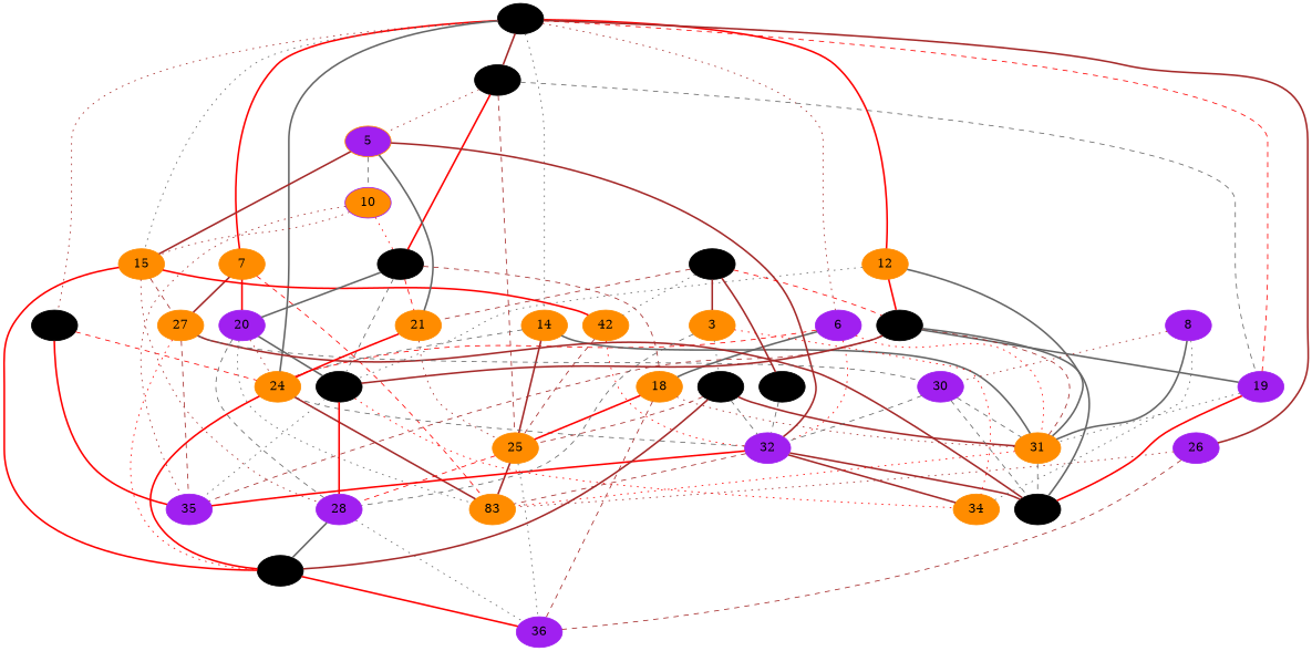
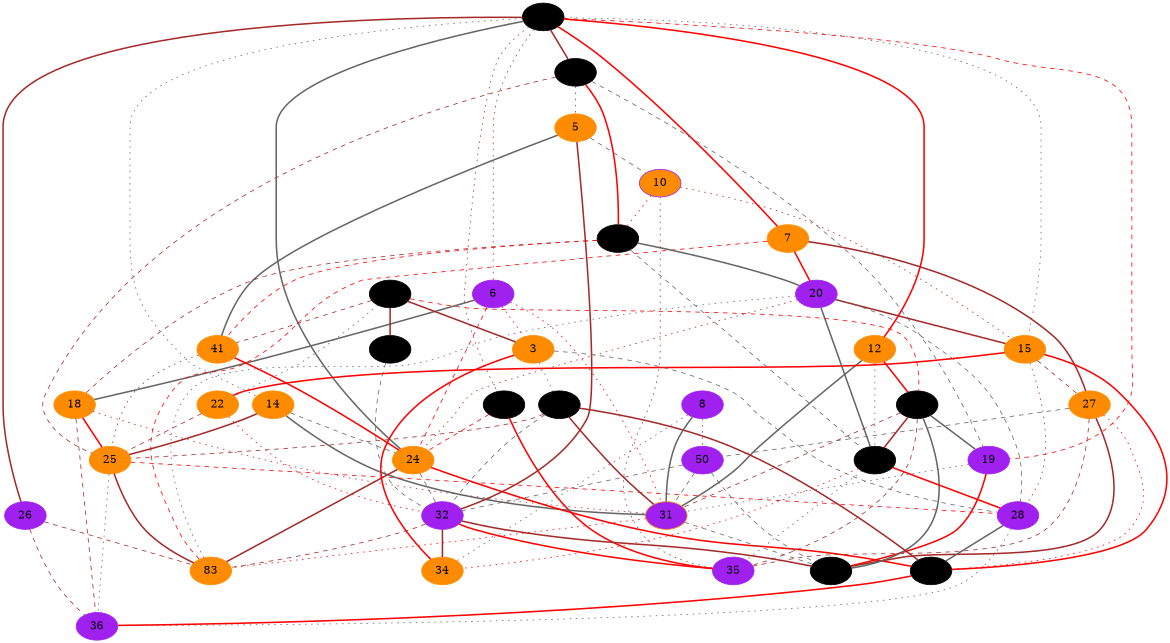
  graph {
    node [color=darkorange style=filled]
    edge [color=brown style=bold weight=1.0]
    1 [color=black]
    4 [color=black]
    6 [color=purple]
    7
    9 [color=black]
    12
    14
    15
    19 [color=purple]
    24
    26 [color=purple]
-   5 [fillcolor=purple]
+   5
    16 [color=black]
    25
    32 [color=purple]
    18
-   31
+   31 [fillcolor=purple]
    20 [color=purple]
    27
    n20 [label=83]
    35 [color=purple]
    17 [color=black]
    23 [color=black]
-   22 [label=42]
+   22
    28 [color=purple]
    29 [color=black]
    37 [color=black]
    36 [color=purple]
    2 [color=black]
    3
    13 [color=black]
-   21
+   21 [label=41]
    11 [color=black]
    34
    10 [color=purple fillcolor=darkorange]
-   30 [color=purple]
+   30 [color=purple label=50]
    8 [color=purple]
    1 -- 4
    1 -- 6 [style=dotted]
    1 -- 7 [color=red]
    1 -- 9 [style=dotted]
    1 -- 12 [color=red]
    1 -- 14 [color=gray40 style=dotted]
    1 -- 15 [color=gray40 style=dotted]
    1 -- 19 [color=red style=dashed]
    1 -- 24 [color=gray40]
    1 -- 26
    4 -- 19 [color=gray40 style=dashed]
    4 -- 5 [style=dotted]
    4 -- 16 [color=red]
    4 -- 25 [style=dashed]
    6 -- 24 [color=red style=dashed]
-   6 -- 32 [color=red style=dotted]
+   6 -- 3 [color=red style=dotted]
    6 -- 18 [color=gray40]
    6 -- 31 [color=red style=dotted]
    7 -- 20 [color=red]
    7 -- 27
    7 -- n20 [color=red style=dashed]
    9 -- 24 [color=red style=dashed]
    9 -- 35 [color=red]
    12 -- 31 [color=gray40]
    12 -- 17 [color=red]
    12 -- 23 [color=gray40 style=dotted]
    14 -- 24 [color=gray40 style=dashed]
    14 -- 25
    14 -- 31 [color=gray40]
    15 -- 27 [style=dashed]
    15 -- 22 [color=red]
    15 -- 28 [style=dotted]
    15 -- 29 [color=red]
    19 -- 31 [color=gray40 style=dotted]
    19 -- 37 [color=red]
    24 -- 32 [color=gray40 style=dashed weight=2.0]
    24 -- n20
    24 -- 29 [color=red]
-   26 -- n20 [style=dotted]
+   26 -- n20 [style=dashed]
    26 -- 36 [style=dashed]
-   5 -- 15
+   20 -- 15
    5 -- 32
    5 -- 21 [color=gray40]
    5 -- 10 [color=gray40 style=dashed]
    16 -- 18 [style=dashed]
    16 -- 20 [color=gray40]
    16 -- 23 [color=gray40 style=dashed]
    16 -- 21 [color=red style=dashed weight=2.0]
    25 -- n20
    25 -- 28 [color=red style=dashed]
    25 -- 36 [color=gray40 style=dotted]
    32 -- n20 [style=dashed]
    32 -- 35 [color=red]
    32 -- 37
    32 -- 34
    18 -- 25 [color=red]
    18 -- 31 [style=dotted]
    18 -- 36 [style=dashed]
    31 -- n20 [color=red style=dotted]
    31 -- 37 [color=gray40 style=dashed]
    20 -- 24 [style=dotted]
    20 -- n20 [color=gray40 style=dotted]
    20 -- 23 [color=gray40]
    20 -- 28 [color=gray40 style=dashed]
    27 -- 35 [style=dashed]
    27 -- 29 [color=red style=dotted]
    27 -- 37
    27 -- 30 [color=gray40 style=dashed]
    17 -- 19 [color=gray40]
    17 -- 31 [style=dashed weight=2.0]
    17 -- 35 [style=dashed]
    17 -- 23
    17 -- 37 [color=gray40]
    23 -- 35 [color=gray40 style=dotted]
    23 -- 28 [color=red]
    23 -- 34 [color=red style=dotted]
    22 -- 25 [style=dashed]
    22 -- 32 [color=red style=dotted]
    28 -- 29 [color=gray40]
    28 -- 36 [color=gray40 style=dotted]
    29 -- 36 [color=red]
    2 -- 17 [color=red style=dashed weight=2.0]
    2 -- 22 [color=gray40 style=dotted weight=2.0]
    2 -- 3
    2 -- 13
    2 -- 21 [style=dashed]
    3 -- 28 [color=gray40 style=dashed]
    3 -- 11 [color=gray40 style=dotted]
-   3 -- 34 [color=red style=dotted weight=2.0]
+   3 -- 34 [color=red weight=2.0]
    13 -- 32 [color=gray40 style=dashed]
    21 -- 24 [color=red]
    21 -- 25 [style=dotted]
    11 -- 25 [style=dashed]
    11 -- 32 [color=gray40 style=dashed]
    11 -- 31
    11 -- 29
    10 -- 15 [style=dotted]
    10 -- 16 [color=red style=dotted]
    10 -- 35 [style=dotted]
    30 -- 32 [color=gray40 style=dashed]
    30 -- 31 [color=gray40 style=dashed]
    30 -- 37 [color=gray40 style=dashed]
    8 -- 31 [color=gray40]
    8 -- 34 [color=gray40 style=dotted]
    8 -- 30 [style=dotted]
  }
